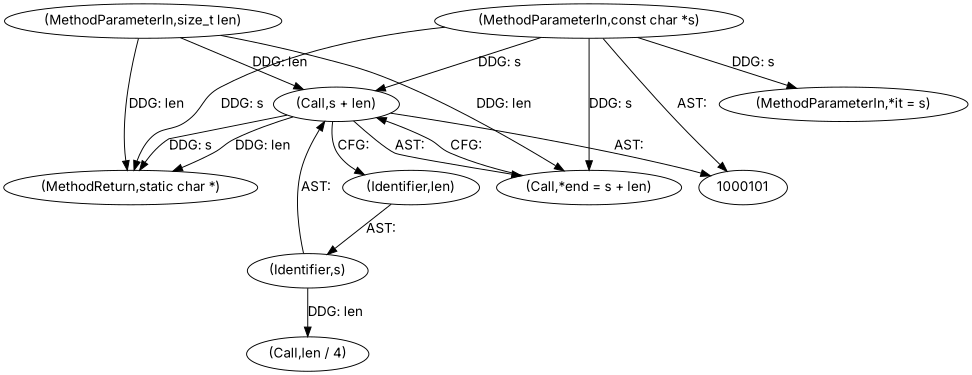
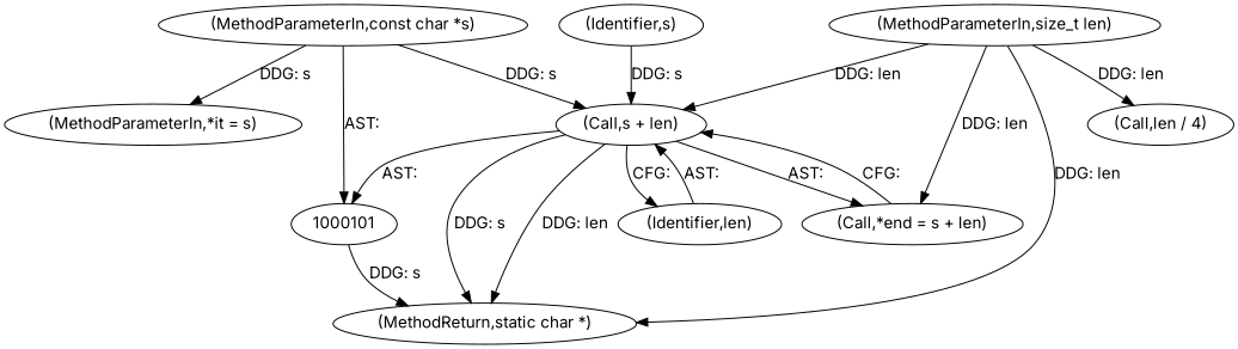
  digraph {
    fontname=Inter
    node [fontname=Inter]
    edge [fontname=Inter]
    n1 [label="(Call,s + len)"]
    n2 [label="(Identifier,len)"]
    n3 [label="(Call,*end = s + len)"]
    n4 [label="(MethodReturn,static char *)"]
    1000101
    n6 [label="(MethodParameterIn,const char *s)"]
    n7 [label="(MethodParameterIn,*it = s)"]
    n8 [label="(MethodParameterIn,size_t len)"]
    n9 [label="(Call,len / 4)"]
    n10 [label="(Identifier,s)"]
    n1 -> n2 [label="CFG: "]
    n1 -> n3 [label="AST: "]
    n1 -> n4 [label="DDG: s"]
    n1 -> n4 [label="DDG: len"]
    n1 -> 1000101 [label="AST: "]
-   n2 -> n10 [label="AST: "]
+   n2 -> n1 [label="AST: "]
    n3 -> n1 [label="CFG: "]
    n6 -> n1 [label="DDG: s"]
-   n6 -> n3 [label="DDG: s"]
-   n6 -> n4 [label="DDG: s"]
+   1000101 -> n4 [label="DDG: s"]
    n6 -> 1000101 [label="AST: "]
    n6 -> n7 [label="DDG: s"]
    n8 -> n1 [label="DDG: len"]
    n8 -> n3 [label="DDG: len"]
    n8 -> n4 [label="DDG: len"]
-   n10 -> n9 [label="DDG: len"]
-   n10 -> n1 [label="AST: "]
+   n8 -> n9 [label="DDG: len"]
+   n10 -> n1 [label="DDG: s"]
  }
